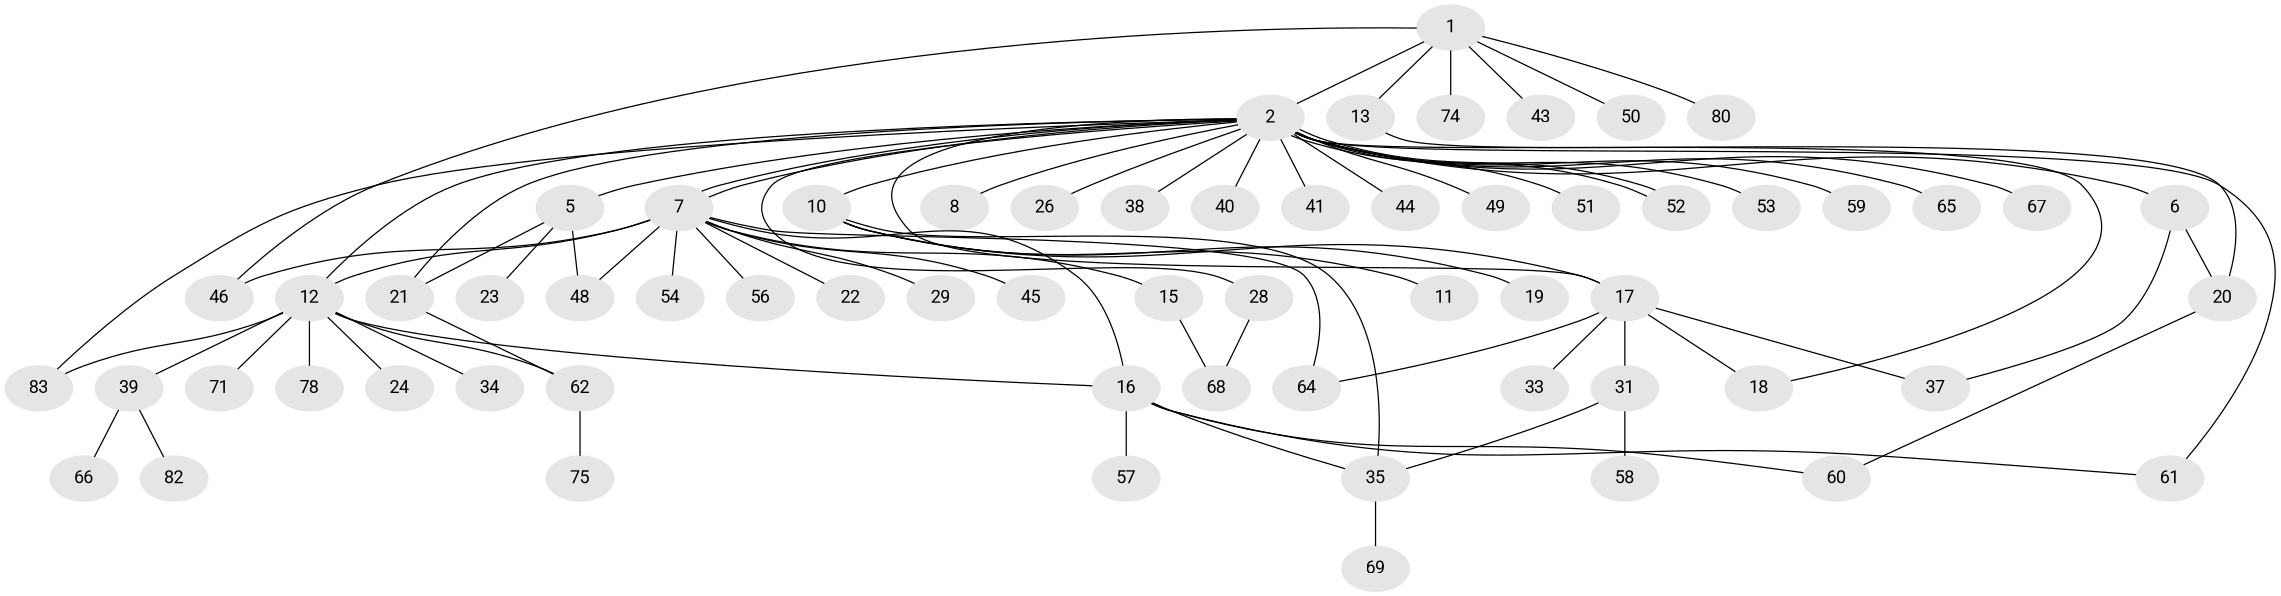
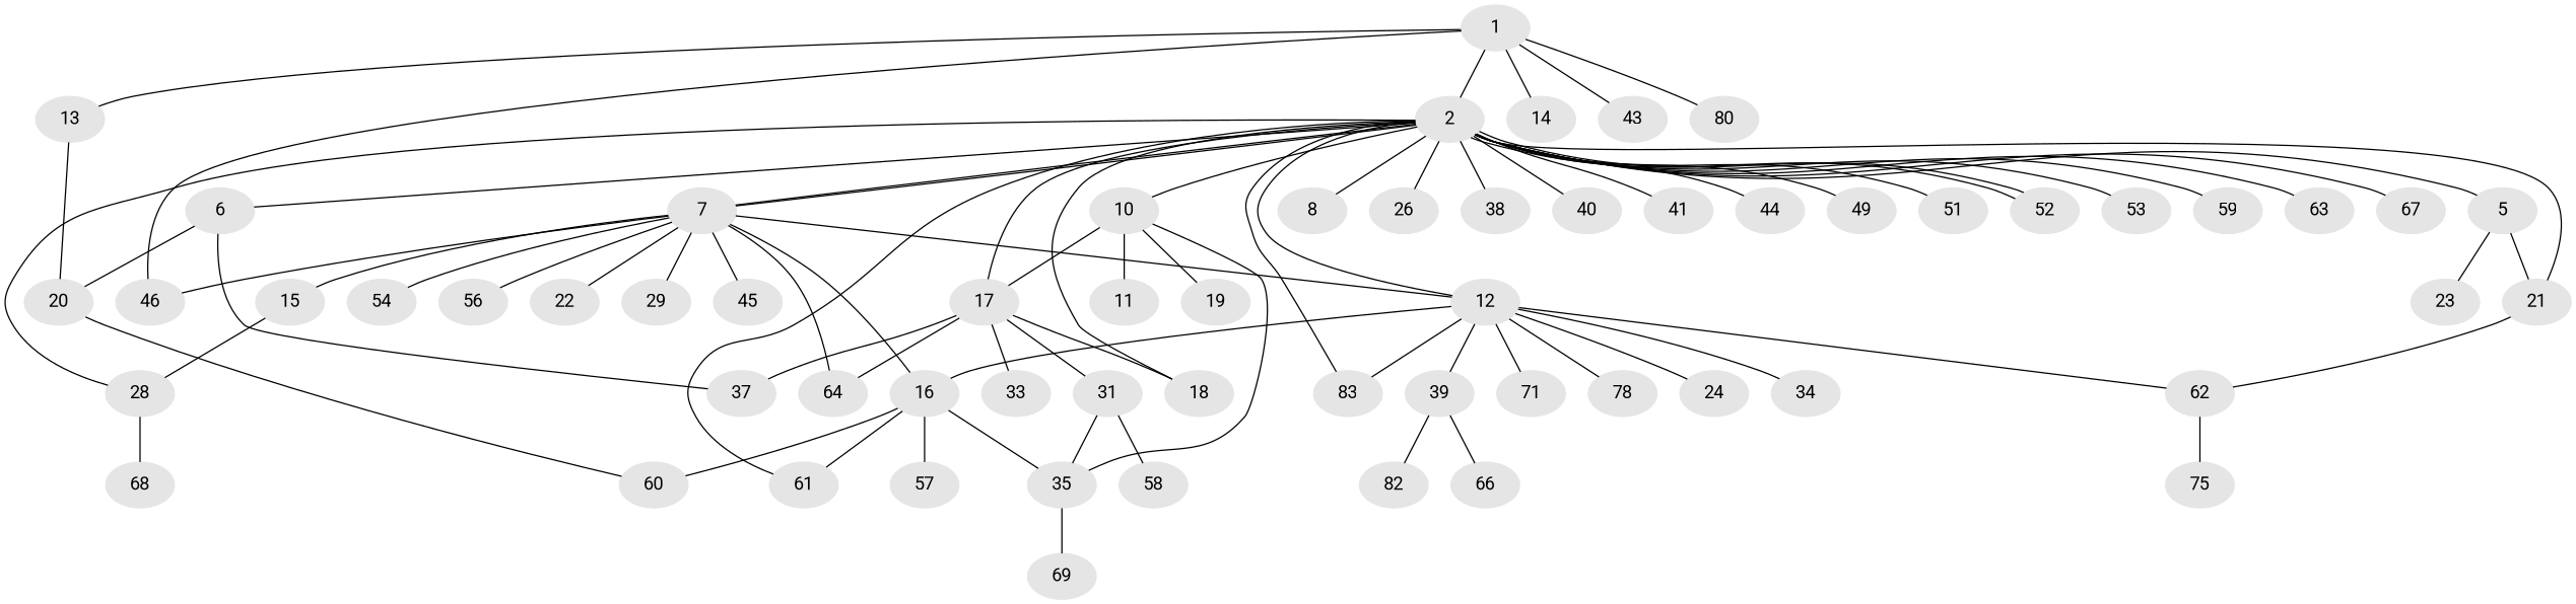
  graph {
    fontname=Roboto
    node [color=gray90 fontname=Roboto style=filled]
    edge [fontname=Roboto]
    1 [super="+4"]
    2 [super="+3"]
    13 [super="+55"]
-   14 [label=74]
+   14
    43
    46
-   50
    80
    5 [super="+9"]
    6 [super="+74"]
    7 [super="+32"]
    8
    10 [super="+73"]
    12 [super="+84"]
    17
    18 [super="+81"]
    21
    26
    28 [super="+36"]
    38
    40
    41
    44
    49
    51
    52 [super="+65"]
    53
    59 [super="+77"]
    61
-   63 [label=65]
+   63
    67
    83
    20 [super="+37"]
    23
-   48
    n36 [label=37]
    15 [super="+25"]
    16 [super="+70"]
    22 [super="+30"]
    29
    45
    54
    56
    64
    11
    19
    35
    24
    34
    39 [super="+76"]
    62
    71
    78
    31 [super="+42"]
    33 [super="+47"]
    68
    60
    57 [super="+72"]
    69 [super="+79"]
    66
    82
    75
    58
    1 -- 2
    1 -- 13
    1 -- 14
    1 -- 43
    1 -- 46
-   1 -- 50
    1 -- 80
    2 -- 5
    2 -- 6
    2 -- 7
    2 -- 7
    2 -- 8
    2 -- 10
    2 -- 12
    2 -- 17
    2 -- 18
    2 -- 21
    2 -- 26
    2 -- 28
    2 -- 38
    2 -- 40
    2 -- 41
    2 -- 44
    2 -- 49
    2 -- 51
    2 -- 52
    2 -- 52
    2 -- 53
    2 -- 59
    2 -- 61
    2 -- 63
    2 -- 67
    2 -- 83
    13 -- 20
    5 -- 21
    5 -- 23
-   5 -- 48
    6 -- 20
    6 -- n36
    7 -- 46
    7 -- 12
-   7 -- 48
    7 -- 15
    7 -- 16
    7 -- 22
    7 -- 29
    7 -- 45
    7 -- 54
    7 -- 56
    7 -- 64
    10 -- 17
    10 -- 11
    10 -- 19
    10 -- 35
    12 -- 83
    12 -- 16
    12 -- 24
    12 -- 34
    12 -- 39
    12 -- 62
    12 -- 71
    12 -- 78
    17 -- 18
    17 -- n36
    17 -- 64
    17 -- 31
    17 -- 33
    21 -- 62
    28 -- 68
    20 -- 60
-   15 -- 68
+   15 -- 28
    16 -- 61
    16 -- 35
    16 -- 60
    16 -- 57
    35 -- 69
    39 -- 66
    39 -- 82
    62 -- 75
    31 -- 35
    31 -- 58
  }
